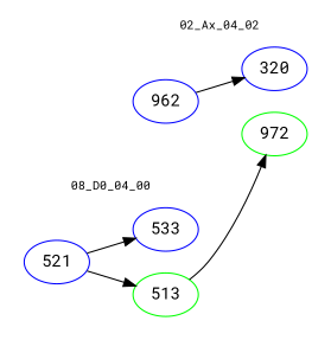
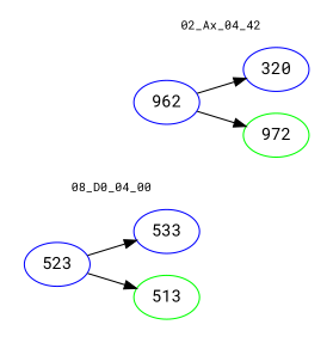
  digraph {
    fontname="Roboto Mono"
    rankdir=LR
    node [color=blue fontname="Roboto Mono"]
    edge [color=black fontname="Roboto Mono"]
    n1 [label=962]
    n2 [label=320]
    n3 [color=green label=972]
-   n4 [label=521]
+   n4 [label=523]
    n5 [color=green label=513]
    n6 [label=533]
    subgraph cluster_1 {
      color=white
      fontsize=10
-     label="02_Ax_04_02"
+     label="02_Ax_04_42"
      n1
      n2
      n3
    }
    subgraph cluster_2 {
      color=white
      fontsize=10
      label="08_D0_04_00"
      n4
      n5
      n6
    }
    n1 -> n2
-   n5 -> n3
+   n1 -> n3
    n4 -> n5
    n4 -> n6
  }
